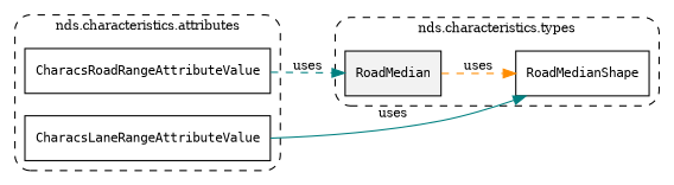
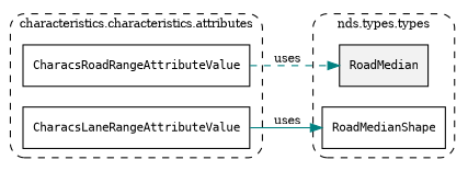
  digraph {
    fontsize=10
    rankdir=LR
    node [fontsize=10 shape=box]
    edge [arrowhead=normal color=teal fontsize=10 style=dashed]
    n1 [fillcolor="#0000000D" label=<<font face="monospace"><table align="center" border="0" cellspacing="0" cellpadding="0"><tr><td href="../../../content/packages/nds.characteristics.types.html#Structure-RoadMedian" title="Structure defined in nds.characteristics.types">RoadMedian</td></tr></table></font>> style=filled]
    n2 [label=<<font face="monospace"><table align="center" border="0" cellspacing="0" cellpadding="0"><tr><td href="../../../content/packages/nds.characteristics.types.html#Enum-RoadMedianShape" title="Enum defined in nds.characteristics.types">RoadMedianShape</td></tr></table></font>>]
    n3 [label=<<font face="monospace"><table align="center" border="0" cellspacing="0" cellpadding="0"><tr><td href="../../../content/packages/nds.characteristics.attributes.html#Choice-CharacsRoadRangeAttributeValue" title="Choice defined in nds.characteristics.attributes">CharacsRoadRangeAttributeValue</td></tr></table></font>>]
    n4 [label=<<font face="monospace"><table align="center" border="0" cellspacing="0" cellpadding="0"><tr><td href="../../../content/packages/nds.characteristics.attributes.html#Choice-CharacsLaneRangeAttributeValue" title="Choice defined in nds.characteristics.attributes">CharacsLaneRangeAttributeValue</td></tr></table></font>>]
    subgraph cluster_1 {
-     label="nds.characteristics.types"
+     label="nds.types.types"
      style="dashed, rounded"
      n1
      n2
    }
    subgraph cluster_2 {
-     label="nds.characteristics.attributes"
+     label="characteristics.characteristics.attributes"
      style="dashed, rounded"
      n3
      n4
    }
-   n1 -> n2 [color=darkorange label=uses]
    n3 -> n1 [label=uses]
    n4 -> n2 [label=uses style=solid]
  }
